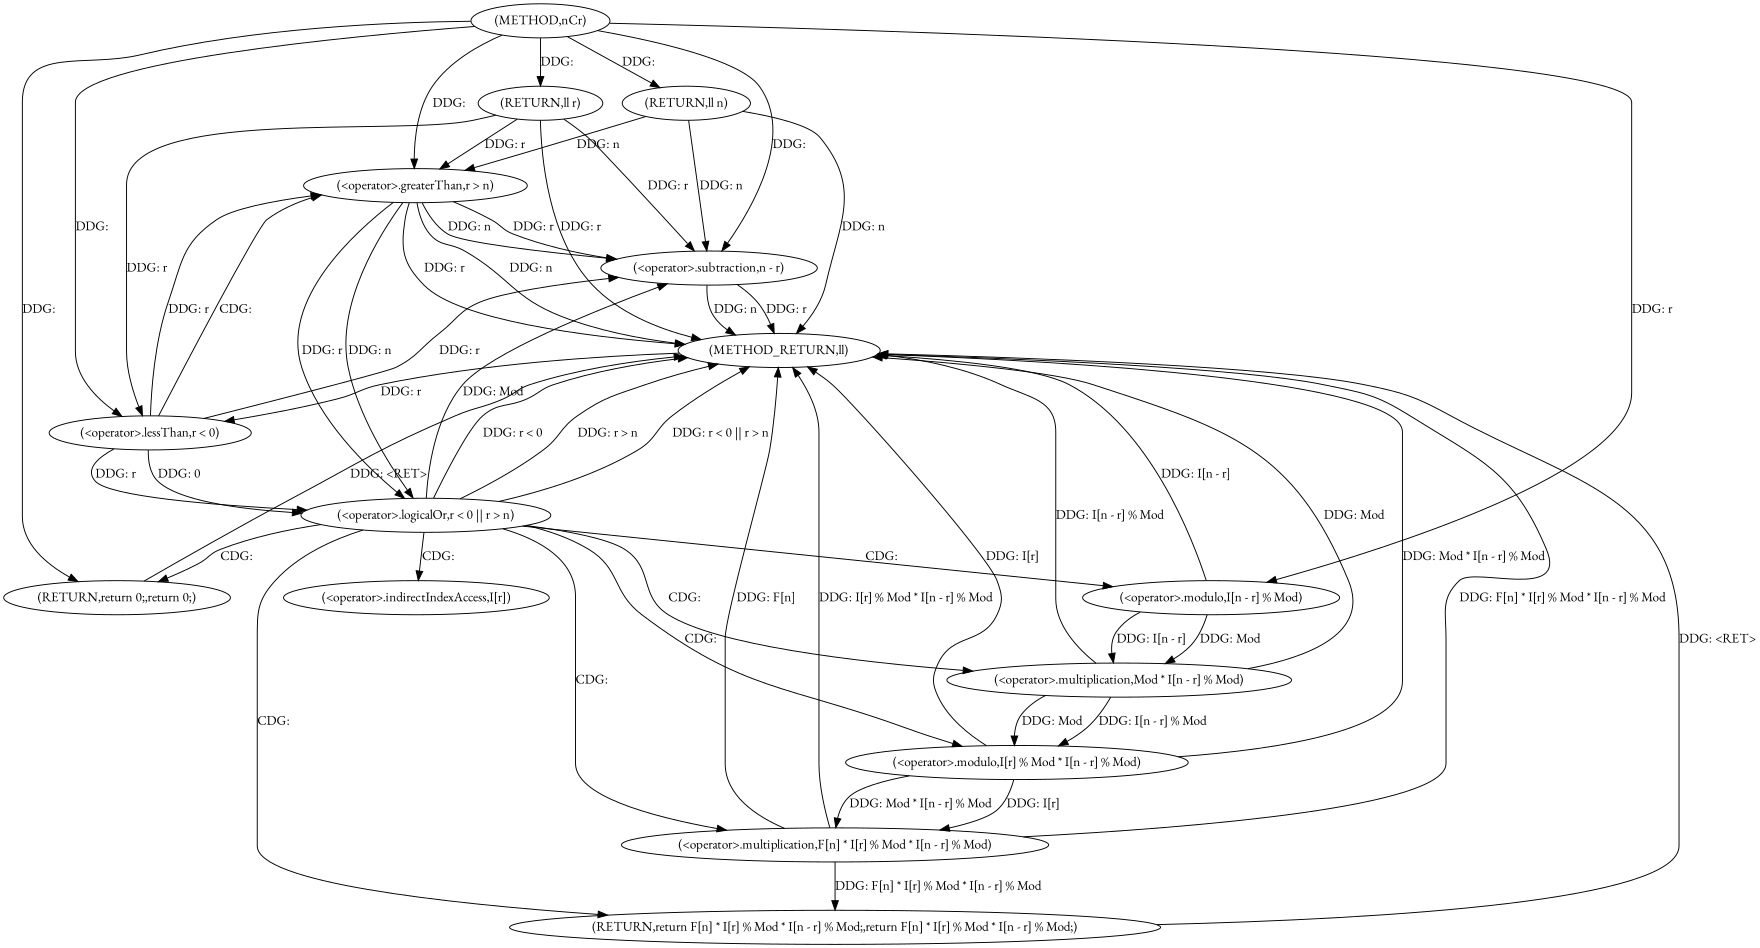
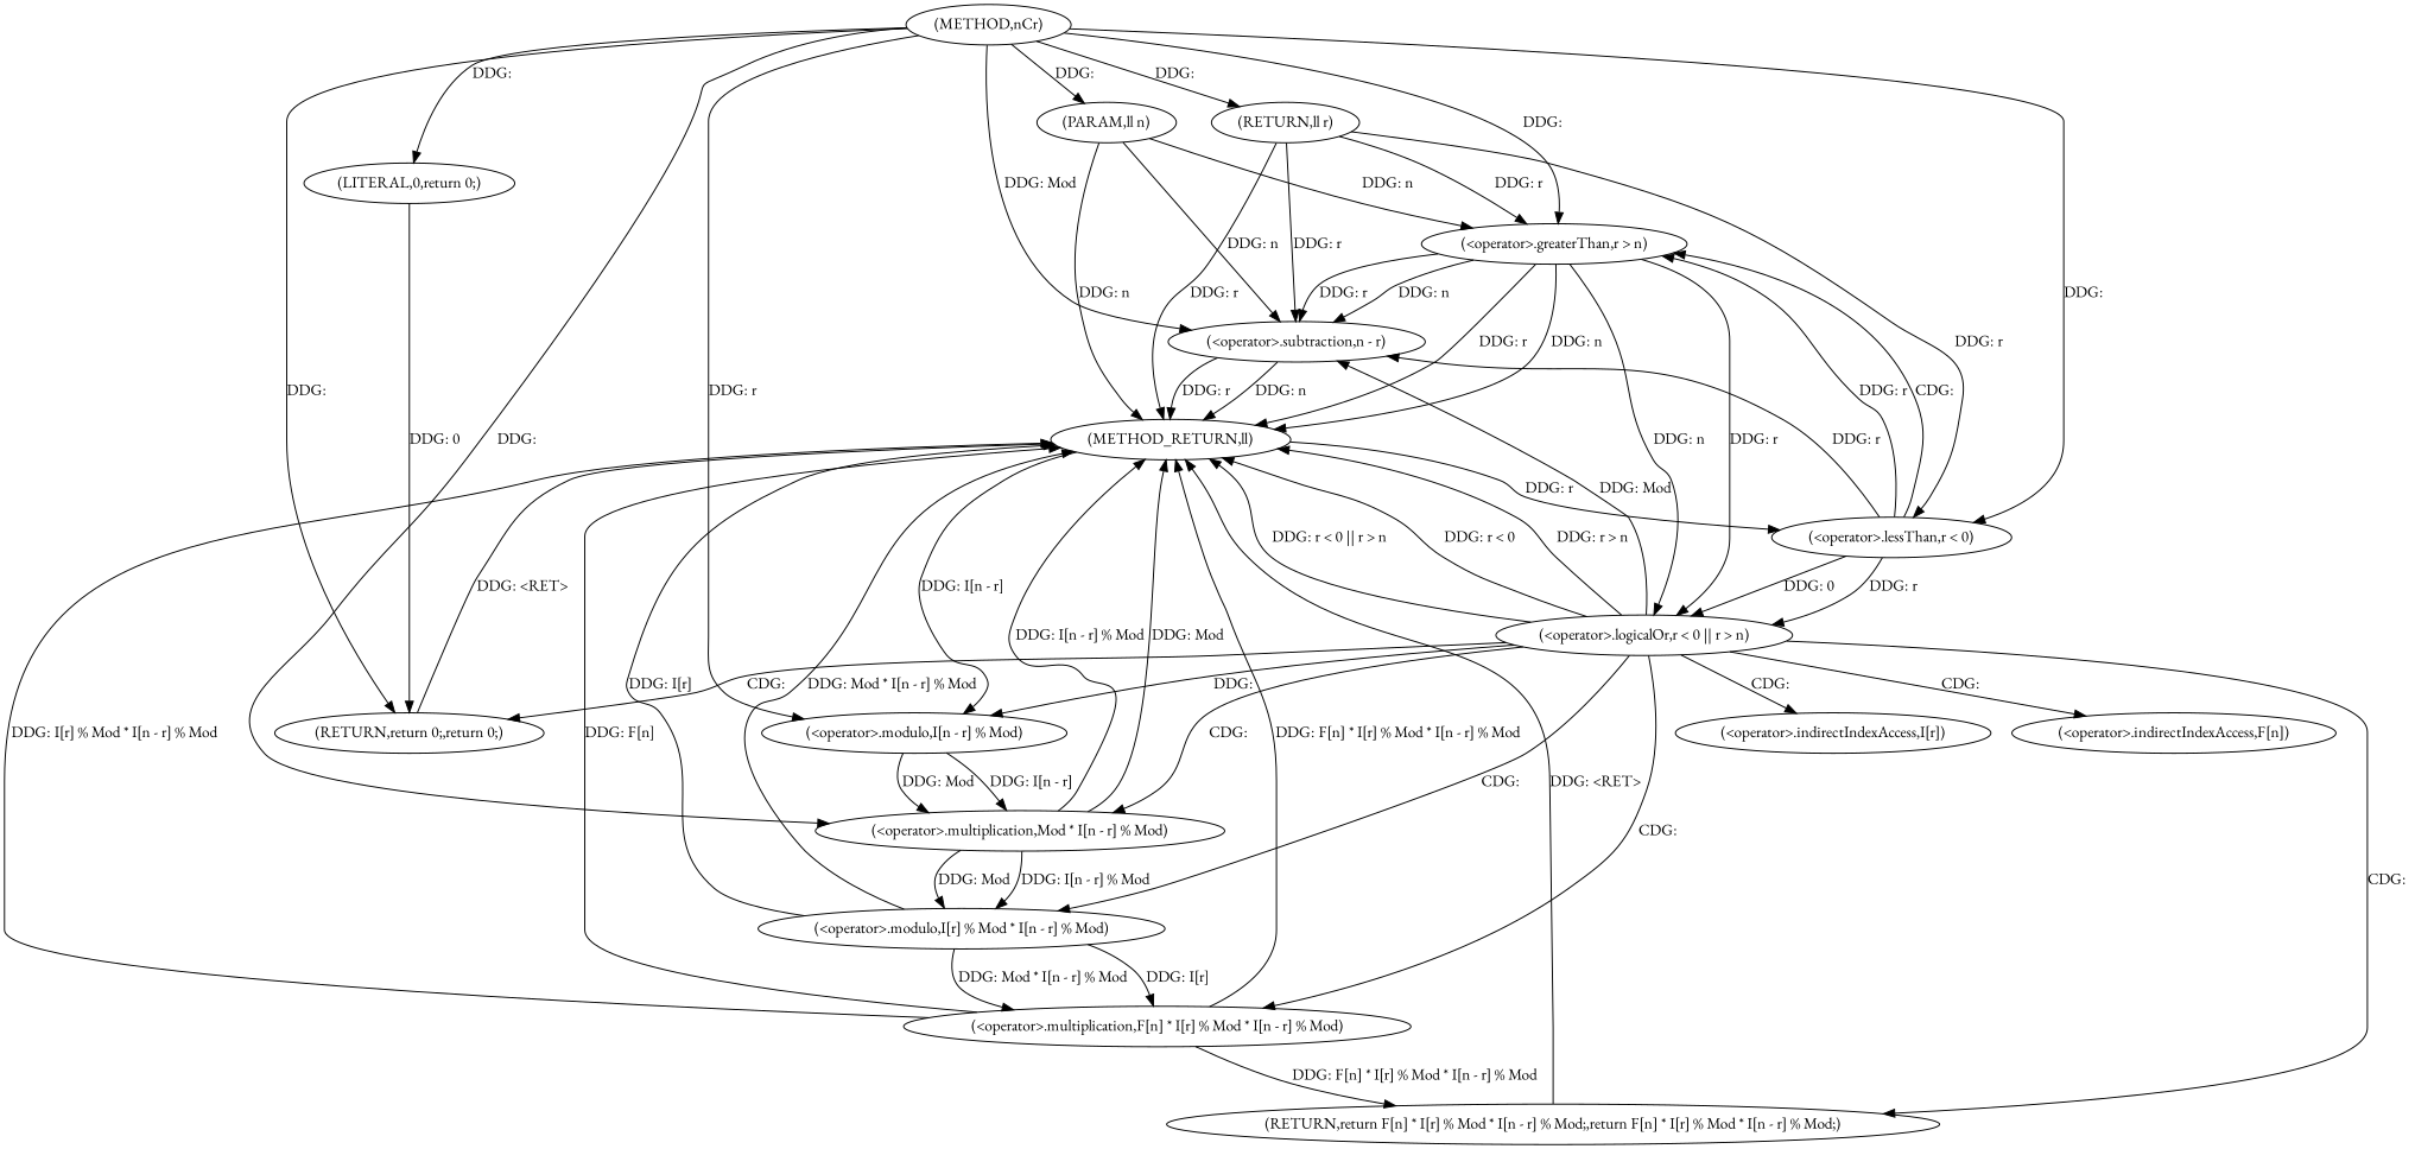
  digraph {
    fontname="EB Garamond"
    node [fontname="EB Garamond"]
    edge [fontname="EB Garamond"]
    n1 [label="(METHOD,nCr)"]
-   n2 [label="(RETURN,ll n)"]
+   n2 [label="(PARAM,ll n)"]
    n3 [label="(RETURN,ll r)"]
    n4 [label="(RETURN,return 0;,return 0;)"]
+   n5 [label="(LITERAL,0,return 0;)"]
    n6 [label="(<operator>.lessThan,r < 0)"]
    n7 [label="(<operator>.greaterThan,r > n)"]
    n8 [label="(<operator>.multiplication,Mod * I[n - r] % Mod)"]
    n9 [label="(<operator>.modulo,I[n - r] % Mod)"]
    n10 [label="(<operator>.subtraction,n - r)"]
    n11 [label="(METHOD_RETURN,ll)"]
    n12 [label="(<operator>.logicalOr,r < 0 || r > n)"]
    n13 [label="(<operator>.modulo,I[r] % Mod * I[n - r] % Mod)"]
    n14 [label="(RETURN,return F[n] * I[r] % Mod * I[n - r] % Mod;,return F[n] * I[r] % Mod * I[n - r] % Mod;)"]
    n15 [label="(<operator>.multiplication,F[n] * I[r] % Mod * I[n - r] % Mod)"]
+   n16 [label="(<operator>.indirectIndexAccess,F[n])"]
    n17 [label="(<operator>.indirectIndexAccess,I[r])"]
    n1 -> n2 [label="DDG: "]
    n1 -> n3 [label="DDG: "]
    n1 -> n4 [label="DDG: "]
+   n1 -> n5 [label="DDG: "]
    n1 -> n6 [label="DDG: "]
    n1 -> n7 [label="DDG: "]
+   n1 -> n8 [label="DDG: "]
    n1 -> n9 [label="DDG: r"]
-   n1 -> n10 [label="DDG: "]
+   n1 -> n10 [label="DDG: Mod"]
    n2 -> n7 [label="DDG: n"]
    n2 -> n10 [label="DDG: n"]
    n2 -> n11 [label="DDG: n"]
    n3 -> n6 [label="DDG: r"]
    n3 -> n7 [label="DDG: r"]
    n3 -> n10 [label="DDG: r"]
    n3 -> n11 [label="DDG: r"]
    n4 -> n11 [label="DDG: <RET>"]
+   n5 -> n4 [label="DDG: 0"]
    n6 -> n7 [label="DDG: r"]
    n6 -> n7 [label="CDG: "]
    n6 -> n10 [label="DDG: r"]
    n6 -> n12 [label="DDG: r"]
    n6 -> n12 [label="DDG: 0"]
    n7 -> n10 [label="DDG: n"]
    n7 -> n10 [label="DDG: r"]
    n7 -> n11 [label="DDG: r"]
    n7 -> n11 [label="DDG: n"]
    n7 -> n12 [label="DDG: n"]
    n7 -> n12 [label="DDG: r"]
    n8 -> n11 [label="DDG: Mod"]
    n8 -> n11 [label="DDG: I[n - r] % Mod"]
    n8 -> n13 [label="DDG: I[n - r] % Mod"]
    n8 -> n13 [label="DDG: Mod"]
    n9 -> n8 [label="DDG: Mod"]
    n9 -> n8 [label="DDG: I[n - r]"]
-   n9 -> n11 [label="DDG: I[n - r]"]
+   n11 -> n9 [label="DDG: I[n - r]"]
    n10 -> n11 [label="DDG: n"]
    n10 -> n11 [label="DDG: r"]
    n11 -> n6 [label="DDG: r"]
    n12 -> n4 [label="CDG: "]
    n12 -> n8 [label="CDG: "]
-   n12 -> n9 [label="CDG: "]
+   n12 -> n9 [label="DDG: "]
    n12 -> n10 [label="DDG: Mod"]
    n12 -> n11 [label="DDG: r < 0"]
    n12 -> n11 [label="DDG: r > n"]
    n12 -> n11 [label="DDG: r < 0 || r > n"]
    n12 -> n13 [label="CDG: "]
    n12 -> n14 [label="CDG: "]
    n12 -> n15 [label="CDG: "]
+   n12 -> n16 [label="CDG: "]
    n12 -> n17 [label="CDG: "]
    n13 -> n11 [label="DDG: I[r]"]
    n13 -> n11 [label="DDG: Mod * I[n - r] % Mod"]
    n13 -> n15 [label="DDG: I[r]"]
    n13 -> n15 [label="DDG: Mod * I[n - r] % Mod"]
    n14 -> n11 [label="DDG: <RET>"]
    n15 -> n11 [label="DDG: F[n]"]
    n15 -> n11 [label="DDG: I[r] % Mod * I[n - r] % Mod"]
    n15 -> n11 [label="DDG: F[n] * I[r] % Mod * I[n - r] % Mod"]
    n15 -> n14 [label="DDG: F[n] * I[r] % Mod * I[n - r] % Mod"]
  }
